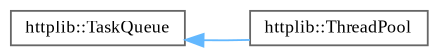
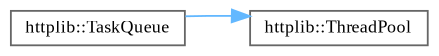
  digraph {
    rankdir=LR
    fontname="Liberation Serif"
    node [color=grey40 fillcolor=white fontname="Liberation Serif" fontsize=10 shape=box style=filled]
    n1 [height=0.2 label="httplib::TaskQueue" width=0.4]
    n2 [height=0.2 label="httplib::ThreadPool" width=0.4]
-   n1 -> n2 [color=steelblue1 dir=back fontname="Liberation Serif" fontsize=10 labelfontname=Helvetica labelfontsize=10 style=solid]
+   n2 -> n1 [color=steelblue1 dir=back fontname="Liberation Serif" fontsize=10 labelfontname=Helvetica labelfontsize=10 style=solid]
  }
